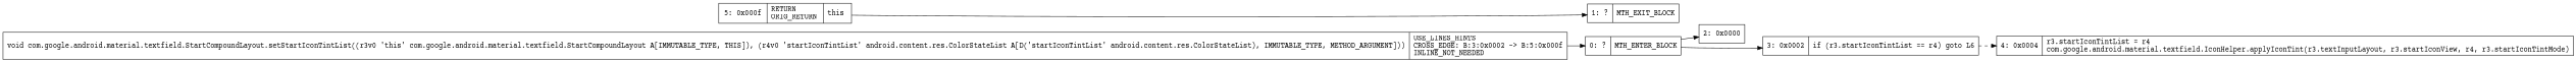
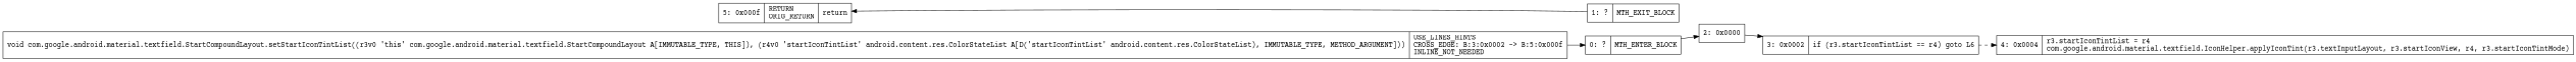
  digraph {
    fontname="Courier Prime"
    rankdir=LR
    node [fontname="Courier Prime" shape=record]
    edge [fontname="Courier Prime"]
    n1 [label="{0\:\ ?|MTH_ENTER_BLOCK\l}"]
    n2 [label="{2\:\ 0x0000}"]
    n3 [label="{3\:\ 0x0002|if (r3.startIconTintList == r4) goto L6\l}"]
    n4 [label="{4\:\ 0x0004|r3.startIconTintList = r4\lcom.google.android.material.textfield.IconHelper.applyIconTint(r3.textInputLayout, r3.startIconView, r4, r3.startIconTintMode)\l}"]
-   n5 [label="{5\:\ 0x000f|RETURN\lORIG_RETURN\l|this\l}"]
+   n5 [label="{5\:\ 0x000f|RETURN\lORIG_RETURN\l|return\l}"]
    n6 [label="{1\:\ ?|MTH_EXIT_BLOCK\l}"]
    n7 [label="{void com.google.android.material.textfield.StartCompoundLayout.setStartIconTintList((r3v0 'this' com.google.android.material.textfield.StartCompoundLayout A[IMMUTABLE_TYPE, THIS]), (r4v0 'startIconTintList' android.content.res.ColorStateList A[D('startIconTintList' android.content.res.ColorStateList), IMMUTABLE_TYPE, METHOD_ARGUMENT]))  | USE_LINES_HINTS\lCROSS_EDGE: B:3:0x0002 \-\> B:5:0x000f\lINLINE_NOT_NEEDED\l}"]
    n1 -> n2
-   n1 -> n3
+   n2 -> n3
    n3 -> n4 [style=dashed]
-   n5 -> n6
+   n6 -> n5
    n7 -> n1
  }
